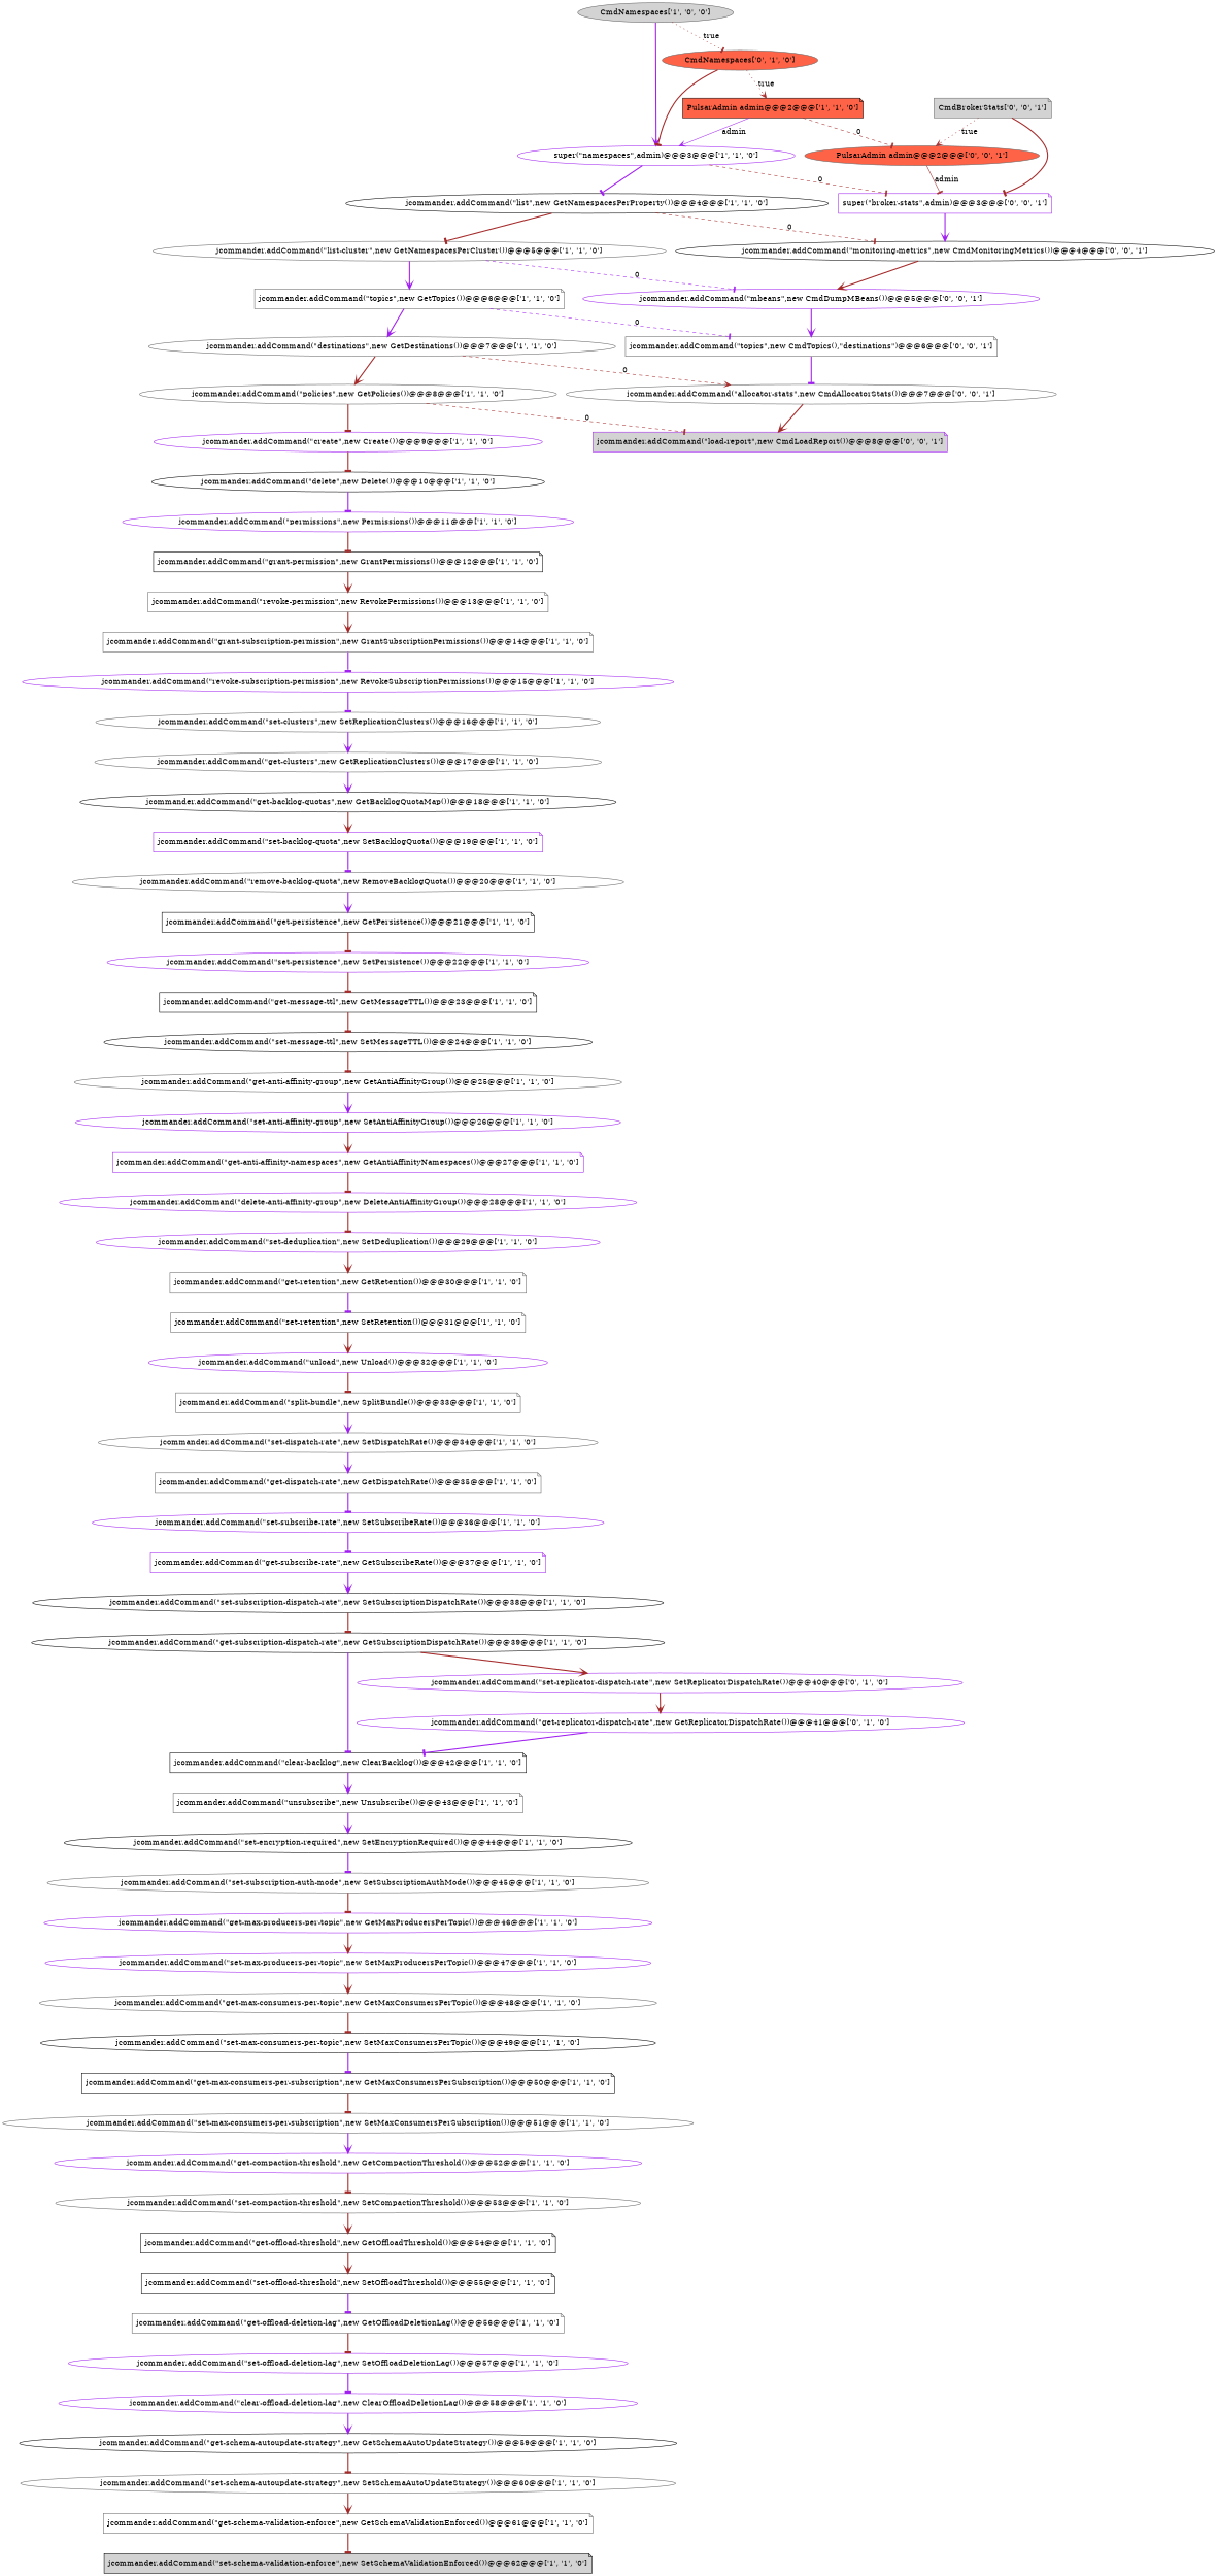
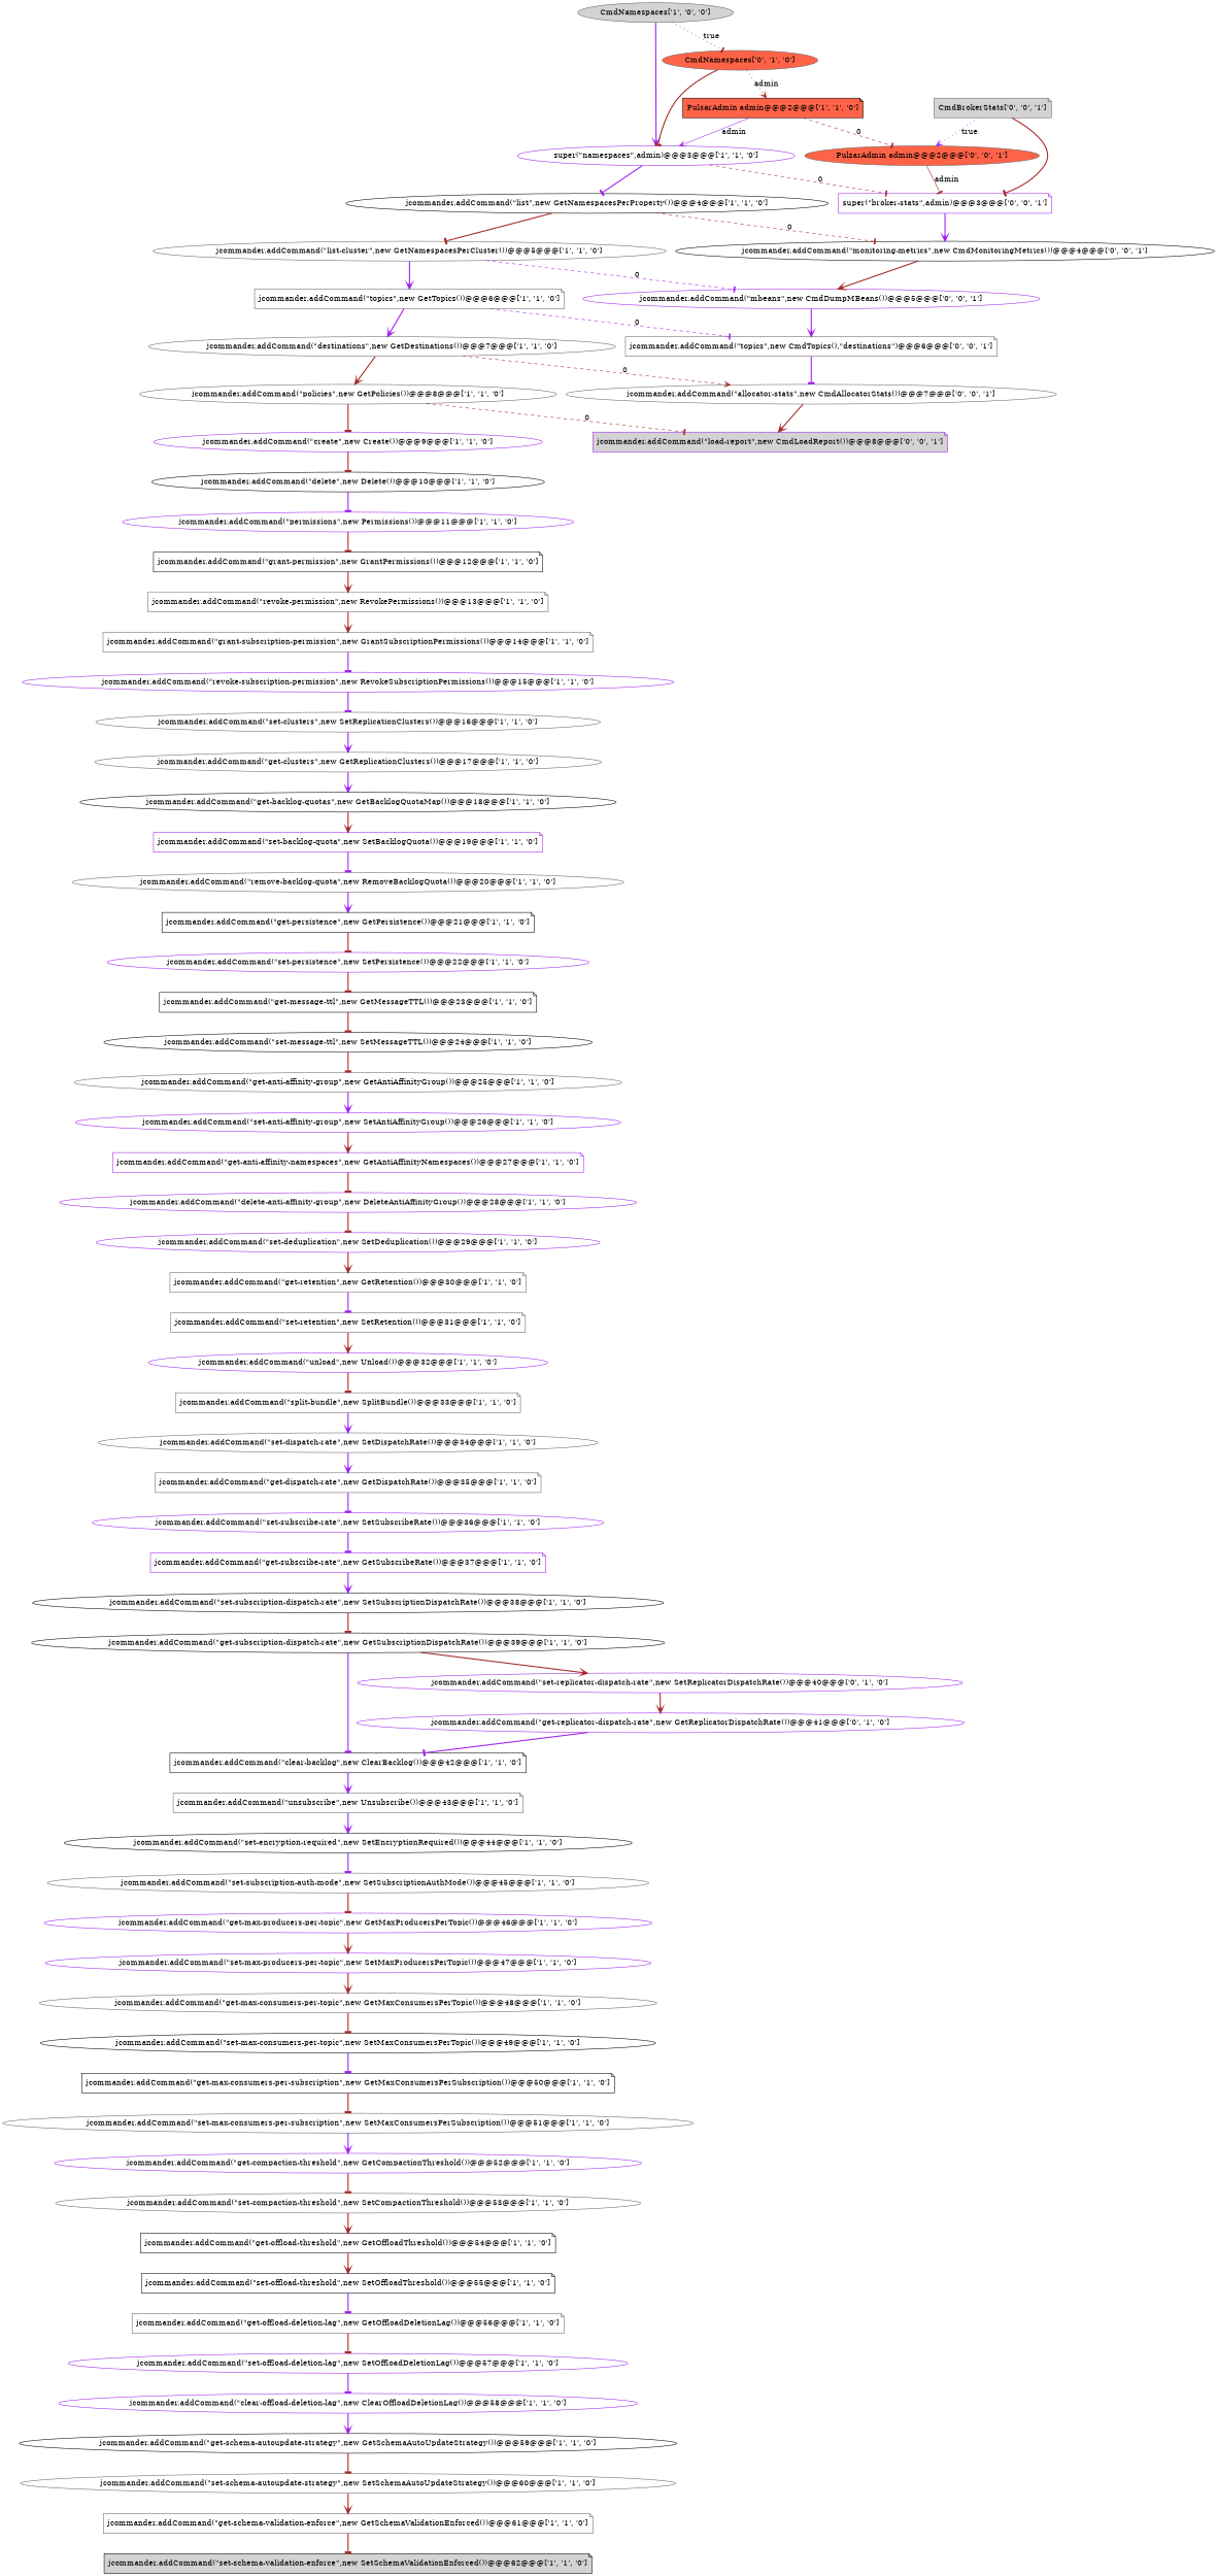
  digraph {
    node [color=gray40 fillcolor=white shape=ellipse style=filled]
    edge [arrowhead=tee color=brown style=bold]
    n1 [color=black label="jcommander.addCommand(\"get-subscription-dispatch-rate\",new GetSubscriptionDispatchRate())@@@39@@@['1', '1', '0']"]
    n2 [color=black label="jcommander.addCommand(\"clear-backlog\",new ClearBacklog())@@@42@@@['1', '1', '0']" shape=note]
    n3 [color=purple label="jcommander.addCommand(\"set-replicator-dispatch-rate\",new SetReplicatorDispatchRate())@@@40@@@['0', '1', '0']"]
    n4 [label="jcommander.addCommand(\"unsubscribe\",new Unsubscribe())@@@43@@@['1', '1', '0']" shape=note]
    n5 [color=purple label="jcommander.addCommand(\"get-replicator-dispatch-rate\",new GetReplicatorDispatchRate())@@@41@@@['0', '1', '0']"]
    n6 [label="jcommander.addCommand(\"policies\",new GetPolicies())@@@8@@@['1', '1', '0']"]
    n7 [color=purple fillcolor=lightgray label="jcommander.addCommand(\"load-report\",new CmdLoadReport())@@@8@@@['0', '0', '1']" shape=note]
    n8 [color=purple label="jcommander.addCommand(\"create\",new Create())@@@9@@@['1', '1', '0']"]
    n9 [color=black label="jcommander.addCommand(\"delete\",new Delete())@@@10@@@['1', '1', '0']"]
    n10 [label="jcommander.addCommand(\"topics\",new CmdTopics(),\"destinations\")@@@6@@@['0', '0', '1']" shape=note]
    n11 [label="jcommander.addCommand(\"allocator-stats\",new CmdAllocatorStats())@@@7@@@['0', '0', '1']"]
    n12 [label="jcommander.addCommand(\"set-subscription-auth-mode\",new SetSubscriptionAuthMode())@@@45@@@['1', '1', '0']"]
    n13 [color=purple label="jcommander.addCommand(\"get-max-producers-per-topic\",new GetMaxProducersPerTopic())@@@46@@@['1', '1', '0']"]
    n14 [color=purple label="jcommander.addCommand(\"set-max-producers-per-topic\",new SetMaxProducersPerTopic())@@@47@@@['1', '1', '0']"]
    n15 [color=black fillcolor=lightgray label="jcommander.addCommand(\"set-schema-validation-enforce\",new SetSchemaValidationEnforced())@@@62@@@['1', '1', '0']" shape=note]
    n16 [color=black label="jcommander.addCommand(\"set-encryption-required\",new SetEncryptionRequired())@@@44@@@['1', '1', '0']"]
    n17 [color=black label="jcommander.addCommand(\"set-subscription-dispatch-rate\",new SetSubscriptionDispatchRate())@@@38@@@['1', '1', '0']"]
    n18 [color=black label="jcommander.addCommand(\"get-persistence\",new GetPersistence())@@@21@@@['1', '1', '0']" shape=note]
    n19 [color=purple label="jcommander.addCommand(\"set-persistence\",new SetPersistence())@@@22@@@['1', '1', '0']"]
    n20 [color=black label="jcommander.addCommand(\"get-message-ttl\",new GetMessageTTL())@@@23@@@['1', '1', '0']" shape=note]
    n21 [color=black label="jcommander.addCommand(\"get-offload-threshold\",new GetOffloadThreshold())@@@54@@@['1', '1', '0']" shape=note]
    n22 [color=black label="jcommander.addCommand(\"set-offload-threshold\",new SetOffloadThreshold())@@@55@@@['1', '1', '0']" shape=note]
    n23 [label="jcommander.addCommand(\"get-offload-deletion-lag\",new GetOffloadDeletionLag())@@@56@@@['1', '1', '0']" shape=note]
    n24 [fillcolor=lightgray label="CmdBrokerStats['0', '0', '1']" shape=note]
    n25 [fillcolor=tomato label="PulsarAdmin admin@@@2@@@['0', '0', '1']"]
    n26 [color=purple label="super(\"broker-stats\",admin)@@@3@@@['0', '0', '1']" shape=note]
    n27 [color=black label="jcommander.addCommand(\"monitoring-metrics\",new CmdMonitoringMetrics())@@@4@@@['0', '0', '1']"]
    n28 [color=purple label="jcommander.addCommand(\"unload\",new Unload())@@@32@@@['1', '1', '0']"]
    n29 [label="jcommander.addCommand(\"split-bundle\",new SplitBundle())@@@33@@@['1', '1', '0']" shape=note]
    n30 [label="jcommander.addCommand(\"set-dispatch-rate\",new SetDispatchRate())@@@34@@@['1', '1', '0']"]
    n31 [color=purple label="jcommander.addCommand(\"revoke-subscription-permission\",new RevokeSubscriptionPermissions())@@@15@@@['1', '1', '0']"]
    n32 [label="jcommander.addCommand(\"set-clusters\",new SetReplicationClusters())@@@16@@@['1', '1', '0']"]
    n33 [label="jcommander.addCommand(\"get-clusters\",new GetReplicationClusters())@@@17@@@['1', '1', '0']"]
    n34 [color=purple label="jcommander.addCommand(\"mbeans\",new CmdDumpMBeans())@@@5@@@['0', '0', '1']"]
    n35 [fillcolor=lightgray label="CmdNamespaces['1', '0', '0']"]
    n36 [color=purple label="super(\"namespaces\",admin)@@@3@@@['1', '1', '0']"]
    n37 [fillcolor=tomato label="CmdNamespaces['0', '1', '0']"]
    n38 [color=black fillcolor=tomato label="PulsarAdmin admin@@@2@@@['1', '1', '0']" shape=note]
    n39 [color=black label="jcommander.addCommand(\"list\",new GetNamespacesPerProperty())@@@4@@@['1', '1', '0']"]
    n40 [label="jcommander.addCommand(\"set-retention\",new SetRetention())@@@31@@@['1', '1', '0']" shape=note]
    n41 [color=purple label="jcommander.addCommand(\"set-anti-affinity-group\",new SetAntiAffinityGroup())@@@26@@@['1', '1', '0']"]
    n42 [color=purple label="jcommander.addCommand(\"get-anti-affinity-namespaces\",new GetAntiAffinityNamespaces())@@@27@@@['1', '1', '0']" shape=note]
    n43 [color=purple label="jcommander.addCommand(\"delete-anti-affinity-group\",new DeleteAntiAffinityGroup())@@@28@@@['1', '1', '0']"]
    n44 [color=black label="jcommander.addCommand(\"set-message-ttl\",new SetMessageTTL())@@@24@@@['1', '1', '0']"]
    n45 [label="jcommander.addCommand(\"get-anti-affinity-group\",new GetAntiAffinityGroup())@@@25@@@['1', '1', '0']"]
    n46 [color=purple label="jcommander.addCommand(\"clear-offload-deletion-lag\",new ClearOffloadDeletionLag())@@@58@@@['1', '1', '0']"]
    n47 [color=black label="jcommander.addCommand(\"get-schema-autoupdate-strategy\",new GetSchemaAutoUpdateStrategy())@@@59@@@['1', '1', '0']"]
    n48 [label="jcommander.addCommand(\"set-schema-autoupdate-strategy\",new SetSchemaAutoUpdateStrategy())@@@60@@@['1', '1', '0']"]
    n49 [color=purple label="jcommander.addCommand(\"set-deduplication\",new SetDeduplication())@@@29@@@['1', '1', '0']"]
    n50 [label="jcommander.addCommand(\"get-retention\",new GetRetention())@@@30@@@['1', '1', '0']" shape=note]
    n51 [label="jcommander.addCommand(\"set-max-consumers-per-subscription\",new SetMaxConsumersPerSubscription())@@@51@@@['1', '1', '0']"]
    n52 [color=purple label="jcommander.addCommand(\"get-compaction-threshold\",new GetCompactionThreshold())@@@52@@@['1', '1', '0']"]
    n53 [label="jcommander.addCommand(\"set-compaction-threshold\",new SetCompactionThreshold())@@@53@@@['1', '1', '0']"]
    n54 [label="jcommander.addCommand(\"list-cluster\",new GetNamespacesPerCluster())@@@5@@@['1', '1', '0']"]
    n55 [label="jcommander.addCommand(\"topics\",new GetTopics())@@@6@@@['1', '1', '0']" shape=note]
    n56 [color=black label="jcommander.addCommand(\"get-backlog-quotas\",new GetBacklogQuotaMap())@@@18@@@['1', '1', '0']"]
    n57 [color=purple label="jcommander.addCommand(\"set-backlog-quota\",new SetBacklogQuota())@@@19@@@['1', '1', '0']" shape=note]
    n58 [color=purple label="jcommander.addCommand(\"get-subscribe-rate\",new GetSubscribeRate())@@@37@@@['1', '1', '0']" shape=note]
    n59 [label="jcommander.addCommand(\"get-max-consumers-per-topic\",new GetMaxConsumersPerTopic())@@@48@@@['1', '1', '0']"]
    n60 [label="jcommander.addCommand(\"destinations\",new GetDestinations())@@@7@@@['1', '1', '0']"]
    n61 [color=black label="jcommander.addCommand(\"get-max-consumers-per-subscription\",new GetMaxConsumersPerSubscription())@@@50@@@['1', '1', '0']" shape=note]
    n62 [color=purple label="jcommander.addCommand(\"set-offload-deletion-lag\",new SetOffloadDeletionLag())@@@57@@@['1', '1', '0']"]
    n63 [label="jcommander.addCommand(\"get-dispatch-rate\",new GetDispatchRate())@@@35@@@['1', '1', '0']" shape=note]
    n64 [label="jcommander.addCommand(\"remove-backlog-quota\",new RemoveBacklogQuota())@@@20@@@['1', '1', '0']"]
    n65 [color=black label="jcommander.addCommand(\"set-max-consumers-per-topic\",new SetMaxConsumersPerTopic())@@@49@@@['1', '1', '0']"]
    n66 [label="jcommander.addCommand(\"grant-subscription-permission\",new GrantSubscriptionPermissions())@@@14@@@['1', '1', '0']" shape=note]
    n67 [color=purple label="jcommander.addCommand(\"set-subscribe-rate\",new SetSubscribeRate())@@@36@@@['1', '1', '0']"]
    n68 [color=purple label="jcommander.addCommand(\"permissions\",new Permissions())@@@11@@@['1', '1', '0']"]
    n69 [color=black label="jcommander.addCommand(\"grant-permission\",new GrantPermissions())@@@12@@@['1', '1', '0']" shape=note]
    n70 [label="jcommander.addCommand(\"revoke-permission\",new RevokePermissions())@@@13@@@['1', '1', '0']" shape=note]
    n71 [label="jcommander.addCommand(\"get-schema-validation-enforce\",new GetSchemaValidationEnforced())@@@61@@@['1', '1', '0']" shape=note]
    n1 -> n2 [color=purple]
    n1 -> n3 [arrowhead=vee]
    n2 -> n4 [arrowhead=vee color=purple]
    n3 -> n5 [arrowhead=vee]
    n4 -> n16 [arrowhead=vee color=purple]
    n5 -> n2 [color=purple]
    n6 -> n7 [label=0 style=dashed]
    n6 -> n8
    n8 -> n9
    n9 -> n68 [color=purple]
    n10 -> n11 [color=purple]
    n11 -> n7 [arrowhead=vee]
    n12 -> n13
    n13 -> n14 [arrowhead=vee]
    n14 -> n59 [arrowhead=vee]
    n16 -> n12 [color=purple]
    n17 -> n1
    n18 -> n19
    n19 -> n20
    n20 -> n44
    n21 -> n22 [arrowhead=vee]
    n22 -> n23 [color=purple]
    n23 -> n62
-   n24 -> n25 [arrowhead=vee label=true style=dotted]
+   n24 -> n25 [arrowhead=vee color=purple label=true style=dotted]
    n24 -> n26
    n25 -> n26 [label=admin style=solid]
    n26 -> n27 [arrowhead=vee color=purple]
    n27 -> n34 [arrowhead=vee]
    n28 -> n29
    n29 -> n30 [arrowhead=vee color=purple]
    n30 -> n63 [arrowhead=vee color=purple]
    n31 -> n32 [color=purple]
    n32 -> n33 [arrowhead=vee color=purple]
    n33 -> n56 [arrowhead=vee color=purple]
    n34 -> n10 [arrowhead=vee color=purple]
    n35 -> n36 [arrowhead=vee color=purple]
    n35 -> n37 [label=true style=dotted]
    n36 -> n26 [label=0 style=dashed]
    n36 -> n39 [color=purple]
    n37 -> n36
-   n37 -> n38 [arrowhead=vee label=true style=dotted]
+   n37 -> n38 [arrowhead=vee label=admin style=dotted]
    n38 -> n25 [label=0 style=dashed]
    n38 -> n36 [arrowhead=vee color=purple label=admin style=solid]
    n39 -> n27 [label=0 style=dashed]
    n39 -> n54
    n40 -> n28 [arrowhead=vee]
    n41 -> n42 [arrowhead=vee]
    n42 -> n43
    n43 -> n49
    n44 -> n45
    n45 -> n41 [arrowhead=vee color=purple]
    n46 -> n47 [arrowhead=vee color=purple]
    n47 -> n48
    n48 -> n71 [arrowhead=vee]
    n49 -> n50 [arrowhead=vee]
    n50 -> n40 [color=purple]
    n51 -> n52 [arrowhead=vee color=purple]
    n52 -> n53
    n53 -> n21 [arrowhead=vee]
    n54 -> n34 [color=purple label=0 style=dashed]
    n54 -> n55 [arrowhead=vee color=purple]
    n55 -> n10 [color=purple label=0 style=dashed]
    n55 -> n60 [arrowhead=vee color=purple]
    n56 -> n57 [arrowhead=vee]
    n57 -> n64 [color=purple]
    n58 -> n17 [arrowhead=vee color=purple]
    n59 -> n65
    n60 -> n6 [arrowhead=vee]
    n60 -> n11 [arrowhead=vee label=0 style=dashed]
    n61 -> n51
    n62 -> n46 [color=purple]
    n63 -> n67 [color=purple]
    n64 -> n18 [arrowhead=vee color=purple]
    n65 -> n61 [color=purple]
    n66 -> n31 [color=purple]
    n67 -> n58 [color=purple]
    n68 -> n69
    n69 -> n70 [arrowhead=vee]
    n70 -> n66 [arrowhead=vee]
    n71 -> n15
  }
